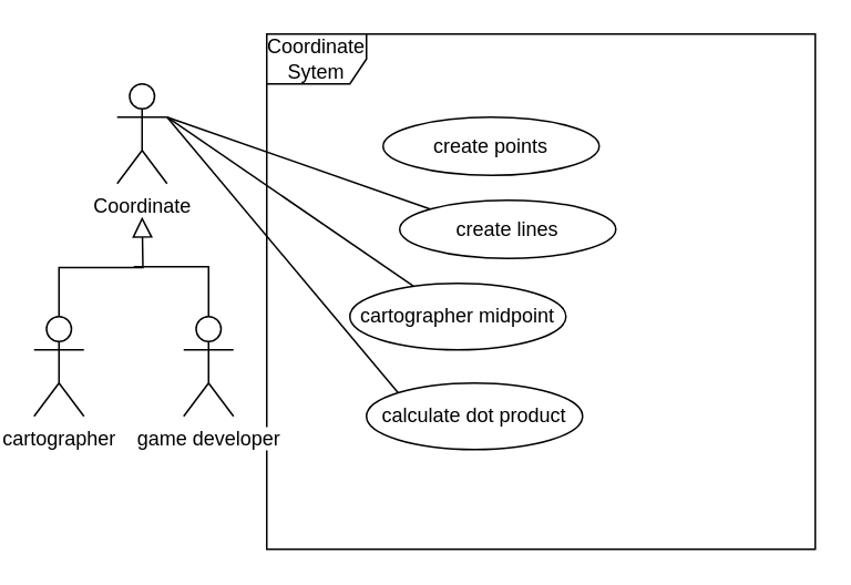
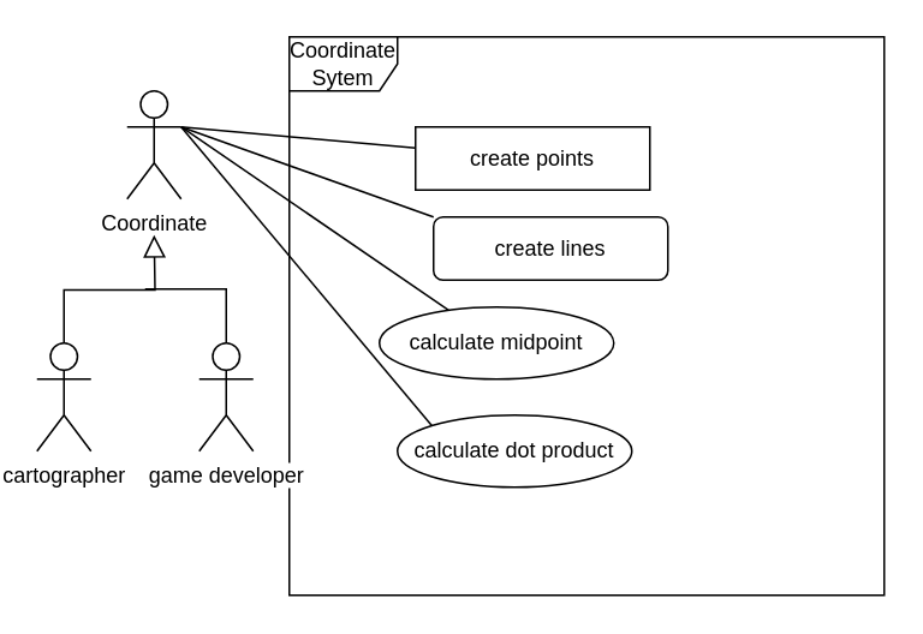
  <mxCell id="0" />
  <mxCell id="1" parent="0" />
  <mxCell id="2" style="rounded=0;orthogonalLoop=1;jettySize=auto;html=1;exitX=1;exitY=0.333;exitDx=0;exitDy=0;exitPerimeter=0;endArrow=none;endFill=0;" edge="1" parent="1" source="4" target="6"><mxGeometry relative="1" as="geometry" /></mxCell>
+ <mxCell id="3" style="rounded=0;orthogonalLoop=1;jettySize=auto;html=1;exitX=1;exitY=0.333;exitDx=0;exitDy=0;exitPerimeter=0;startSize=10;endArrow=none;endFill=0;endSize=10;" edge="1" parent="1" source="4" target="7"><mxGeometry relative="1" as="geometry" /></mxCell>
  <mxCell id="4" value="Coordinate" style="shape=umlActor;verticalLabelPosition=bottom;labelBackgroundColor=#ffffff;verticalAlign=top;html=1;" vertex="1" parent="1"><mxGeometry x="70" y="50" width="30" height="60" as="geometry" /></mxCell>
  <mxCell id="5" value="Coordinate&lt;br&gt;Sytem" style="shape=umlFrame;whiteSpace=wrap;html=1;" vertex="1" parent="1"><mxGeometry x="160" y="20" width="330" height="310" as="geometry" /></mxCell>
- <mxCell id="6" value="cartographer midpoint" style="ellipse;whiteSpace=wrap;html=1;" vertex="1" parent="1"><mxGeometry x="210" y="170" width="130" height="40" as="geometry" /></mxCell>
- <mxCell id="7" value="create points" style="ellipse;whiteSpace=wrap;html=1;" vertex="1" parent="1"><mxGeometry x="230" y="70" width="130" height="35" as="geometry" /></mxCell>
+ <mxCell id="6" value="calculate midpoint" style="ellipse;whiteSpace=wrap;html=1;" vertex="1" parent="1"><mxGeometry x="210" y="170" width="130" height="40" as="geometry" /></mxCell>
+ <mxCell id="7" value="create points" style="whiteSpace=wrap;html=1;rounded=0;" vertex="1" parent="1"><mxGeometry x="230" y="70" width="130" height="35" as="geometry" /></mxCell>
  <mxCell id="8" style="edgeStyle=none;rounded=0;orthogonalLoop=1;jettySize=auto;html=1;exitX=0;exitY=0;exitDx=0;exitDy=0;startSize=10;endArrow=none;endFill=0;endSize=10;" edge="1" parent="1" source="9"><mxGeometry relative="1" as="geometry"><mxPoint x="100" y="70" as="targetPoint" /></mxGeometry></mxCell>
- <mxCell id="9" value="create lines" style="ellipse;whiteSpace=wrap;html=1;" vertex="1" parent="1"><mxGeometry x="240" y="120" width="130" height="35" as="geometry" /></mxCell>
+ <mxCell id="9" value="create lines" style="whiteSpace=wrap;html=1;rounded=1;" vertex="1" parent="1"><mxGeometry x="240" y="120" width="130" height="35" as="geometry" /></mxCell>
  <mxCell id="10" style="edgeStyle=orthogonalEdgeStyle;rounded=0;orthogonalLoop=1;jettySize=auto;html=1;exitX=0.5;exitY=0;exitDx=0;exitDy=0;exitPerimeter=0;endArrow=block;endFill=0;endSize=10;startSize=10;" edge="1" parent="1" source="11"><mxGeometry relative="1" as="geometry"><mxPoint x="85" y="130" as="targetPoint" /></mxGeometry></mxCell>
  <mxCell id="11" value="cartographer" style="shape=umlActor;verticalLabelPosition=bottom;labelBackgroundColor=#ffffff;verticalAlign=top;html=1;" vertex="1" parent="1"><mxGeometry x="20" y="190" width="30" height="60" as="geometry" /></mxCell>
  <mxCell id="12" style="edgeStyle=orthogonalEdgeStyle;rounded=0;orthogonalLoop=1;jettySize=auto;html=1;endArrow=none;endFill=0;" edge="1" parent="1" source="13"><mxGeometry relative="1" as="geometry"><mxPoint x="80" y="160" as="targetPoint" /><Array as="points"><mxPoint x="125" y="160" /></Array></mxGeometry></mxCell>
  <mxCell id="13" value="game developer" style="shape=umlActor;verticalLabelPosition=bottom;labelBackgroundColor=#ffffff;verticalAlign=top;html=1;" vertex="1" parent="1"><mxGeometry x="110" y="190" width="30" height="60" as="geometry" /></mxCell>
  <mxCell id="14" style="edgeStyle=none;rounded=0;orthogonalLoop=1;jettySize=auto;html=1;exitX=0;exitY=0;exitDx=0;exitDy=0;startSize=10;endArrow=none;endFill=0;endSize=10;" edge="1" parent="1" source="15"><mxGeometry relative="1" as="geometry"><mxPoint x="100" y="70" as="targetPoint" /></mxGeometry></mxCell>
  <mxCell id="15" value="calculate dot product" style="ellipse;whiteSpace=wrap;html=1;" vertex="1" parent="1"><mxGeometry x="220" y="230" width="130" height="40" as="geometry" /></mxCell>
